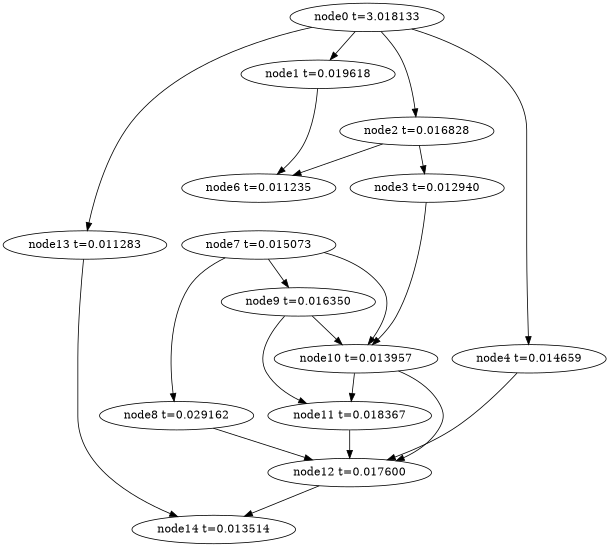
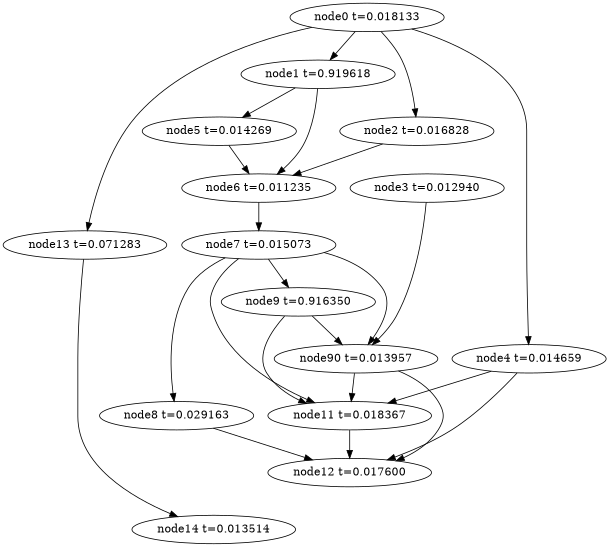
  digraph {
    n1 [label="node14 t=0.013514"]
-   n2 [label="node13 t=0.011283"]
+   n2 [label="node13 t=0.071283"]
    n3 [label="node12 t=0.017600"]
    n4 [label="node11 t=0.018367"]
-   n5 [label="node10 t=0.013957"]
-   n6 [label="node9 t=0.016350"]
-   n7 [label="node8 t=0.029162"]
+   n5 [label="node90 t=0.013957"]
+   n6 [label="node9 t=0.916350"]
+   n7 [label="node8 t=0.029163"]
    n8 [label="node7 t=0.015073"]
    n9 [label="node6 t=0.011235"]
+   n10 [label="node5 t=0.014269"]
    n11 [label="node4 t=0.014659"]
    n12 [label="node3 t=0.012940"]
    n13 [label="node2 t=0.016828"]
-   n14 [label="node1 t=0.019618"]
-   n15 [label="node0 t=3.018133"]
+   n14 [label="node1 t=0.919618"]
+   n15 [label="node0 t=0.018133"]
    n2 -> n1
-   n3 -> n1
    n4 -> n3
    n5 -> n3
    n5 -> n4
    n6 -> n4
    n6 -> n5
    n7 -> n3
+   n8 -> n4
    n8 -> n5
    n8 -> n6
    n8 -> n7
+   n9 -> n8
+   n10 -> n9
    n11 -> n3
+   n11 -> n4
    n12 -> n5
    n13 -> n9
-   n13 -> n12
    n14 -> n9
+   n14 -> n10
    n15 -> n2
    n15 -> n11
    n15 -> n13
    n15 -> n14
  }
